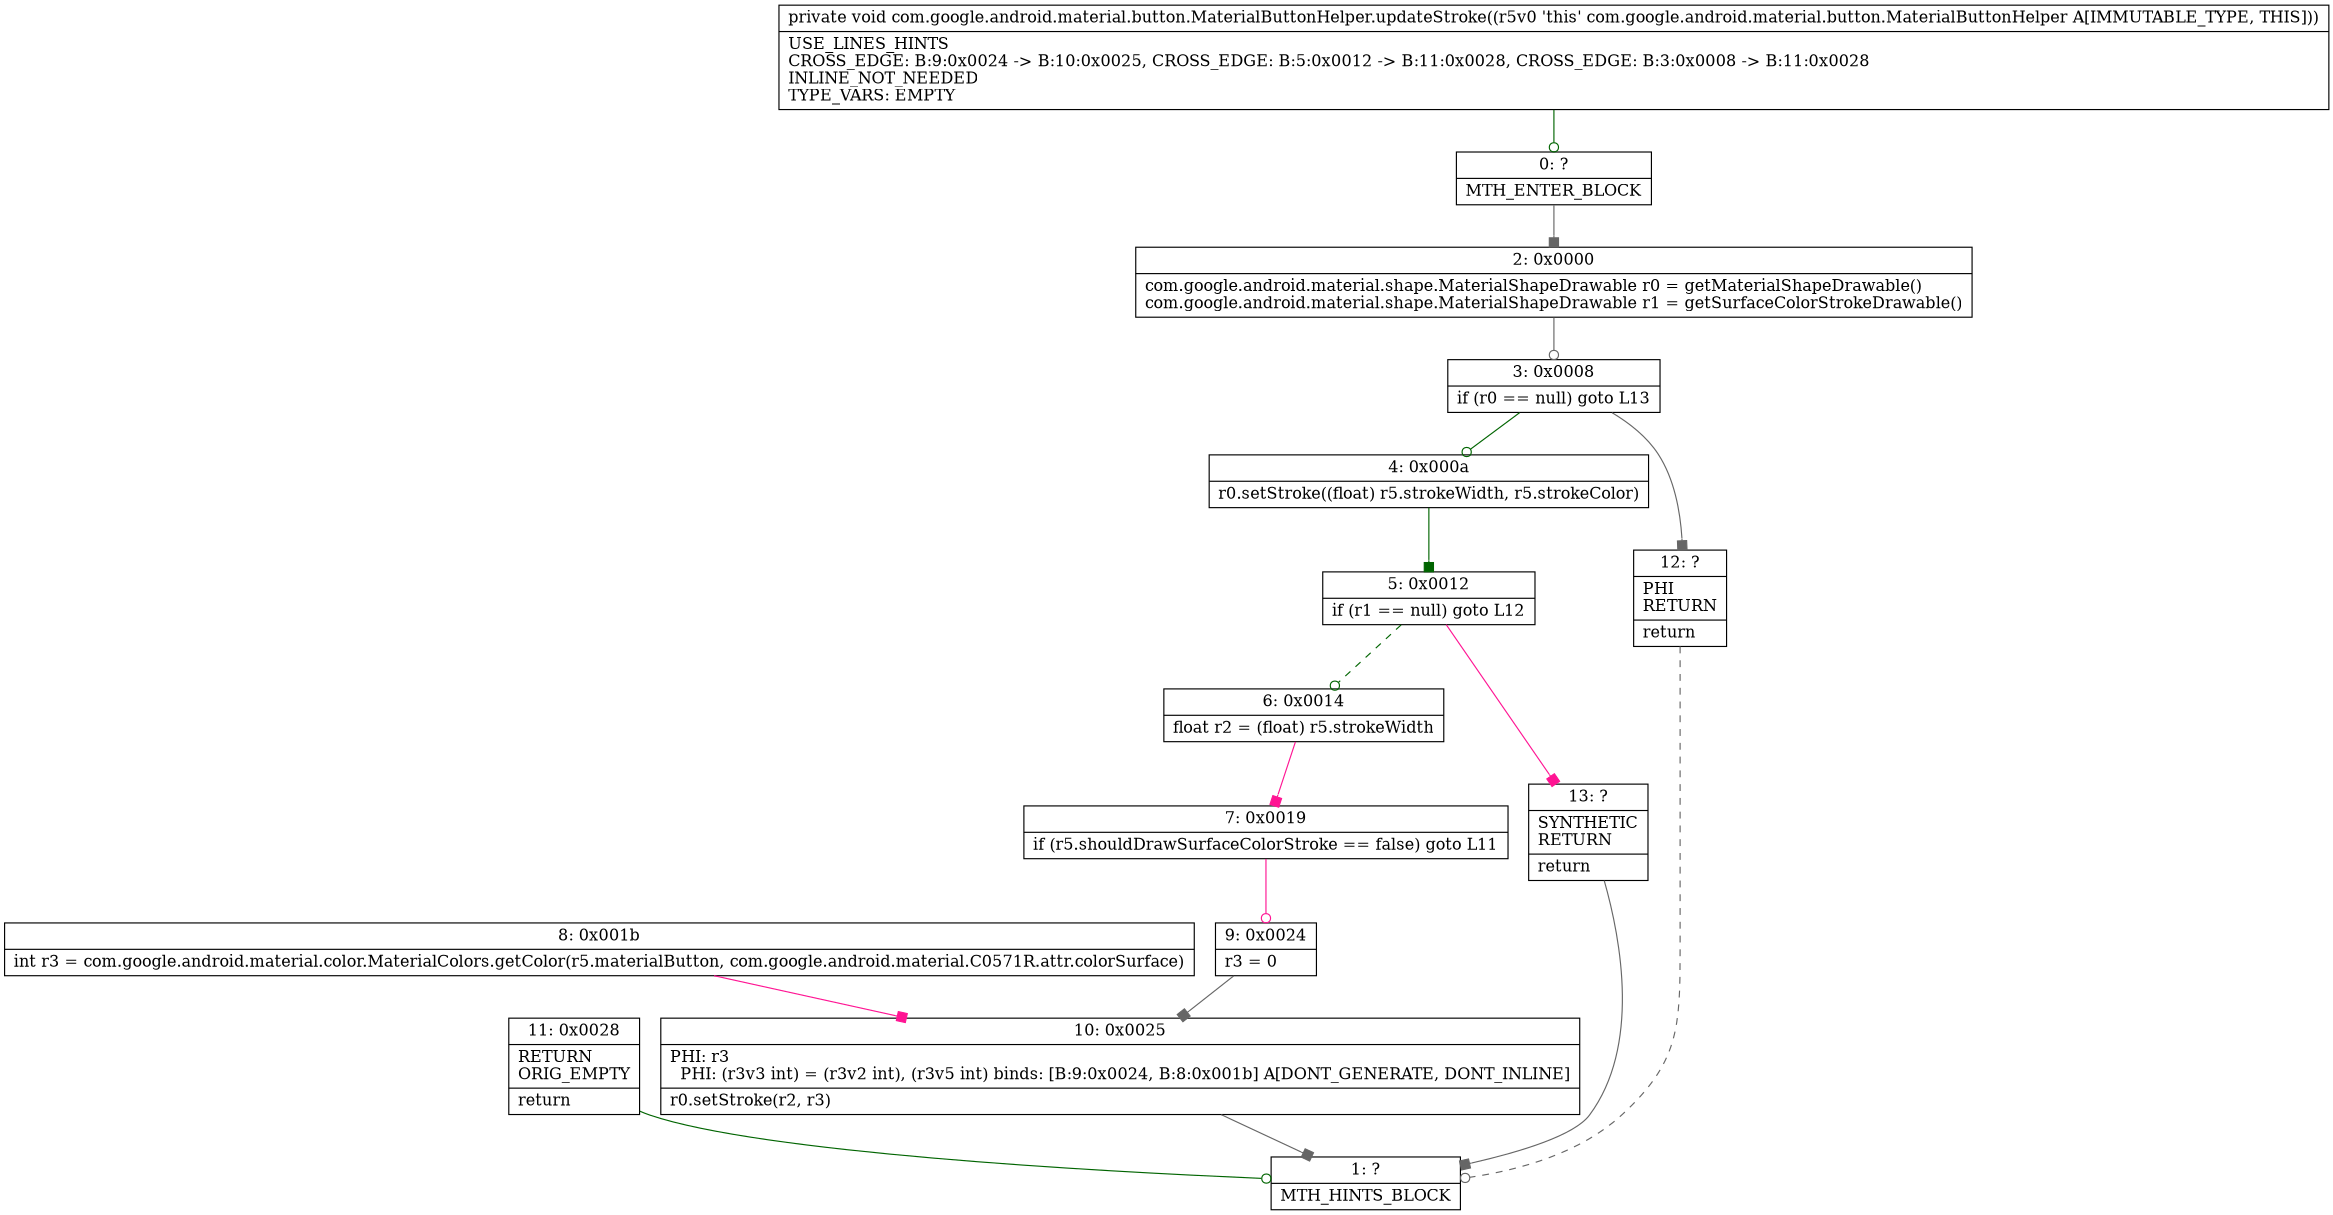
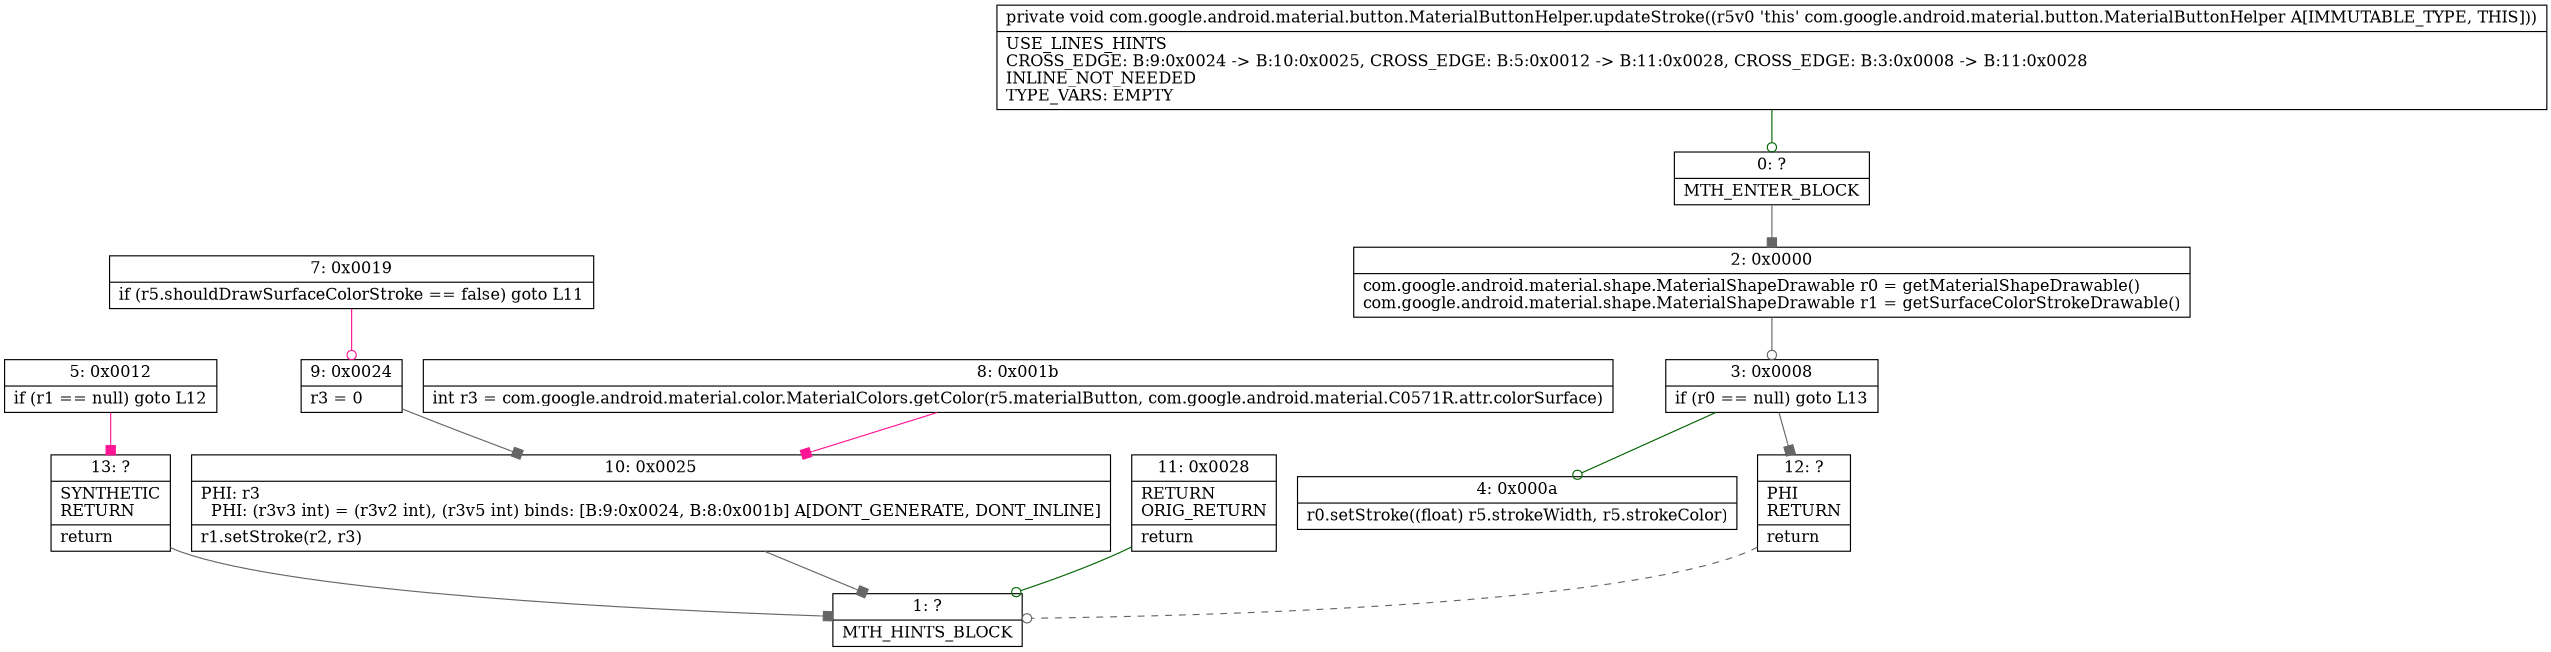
  digraph {
    node [shape=record]
    edge [arrowhead=box color=gray40]
    n1 [label="{0\:\ ?|MTH_ENTER_BLOCK\l}"]
    n2 [label="{2\:\ 0x0000|com.google.android.material.shape.MaterialShapeDrawable r0 = getMaterialShapeDrawable()\lcom.google.android.material.shape.MaterialShapeDrawable r1 = getSurfaceColorStrokeDrawable()\l}"]
    n3 [label="{3\:\ 0x0008|if (r0 == null) goto L13\l}"]
    n4 [label="{4\:\ 0x000a|r0.setStroke((float) r5.strokeWidth, r5.strokeColor)\l}"]
    n5 [label="{12\:\ ?|PHI\lRETURN\l|return\l}"]
    n6 [label="{5\:\ 0x0012|if (r1 == null) goto L12\l}"]
    n7 [label="{1\:\ ?|MTH_HINTS_BLOCK\l}"]
-   n8 [label="{6\:\ 0x0014|float r2 = (float) r5.strokeWidth\l}"]
    n9 [label="{13\:\ ?|SYNTHETIC\lRETURN\l|return\l}"]
    n10 [label="{7\:\ 0x0019|if (r5.shouldDrawSurfaceColorStroke == false) goto L11\l}"]
    n11 [label="{9\:\ 0x0024|r3 = 0\l}"]
    n12 [label="{8\:\ 0x001b|int r3 = com.google.android.material.color.MaterialColors.getColor(r5.materialButton, com.google.android.material.C0571R.attr.colorSurface)\l}"]
-   n13 [label="{10\:\ 0x0025|PHI: r3 \l  PHI: (r3v3 int) = (r3v2 int), (r3v5 int) binds: [B:9:0x0024, B:8:0x001b] A[DONT_GENERATE, DONT_INLINE]\l|r0.setStroke(r2, r3)\l}"]
-   n14 [label="{11\:\ 0x0028|RETURN\lORIG_EMPTY\l|return\l}"]
+   n13 [label="{10\:\ 0x0025|PHI: r3 \l  PHI: (r3v3 int) = (r3v2 int), (r3v5 int) binds: [B:9:0x0024, B:8:0x001b] A[DONT_GENERATE, DONT_INLINE]\l|r1.setStroke(r2, r3)\l}"]
+   n14 [label="{11\:\ 0x0028|RETURN\lORIG_RETURN\l|return\l}"]
    n15 [label="{private void com.google.android.material.button.MaterialButtonHelper.updateStroke((r5v0 'this' com.google.android.material.button.MaterialButtonHelper A[IMMUTABLE_TYPE, THIS]))  | USE_LINES_HINTS\lCROSS_EDGE: B:9:0x0024 \-\> B:10:0x0025, CROSS_EDGE: B:5:0x0012 \-\> B:11:0x0028, CROSS_EDGE: B:3:0x0008 \-\> B:11:0x0028\lINLINE_NOT_NEEDED\lTYPE_VARS: EMPTY\l}"]
    n1 -> n2
    n2 -> n3 [arrowhead=odot]
    n3 -> n4 [arrowhead=odot color=darkgreen style=solid]
    n3 -> n5
-   n4 -> n6 [color=darkgreen]
    n5 -> n7 [arrowhead=odot style=dashed]
-   n6 -> n8 [arrowhead=odot color=darkgreen style=dashed]
    n6 -> n9 [color=deeppink]
-   n8 -> n10 [color=deeppink]
    n9 -> n7
    n10 -> n11 [arrowhead=odot color=deeppink]
    n11 -> n13
    n12 -> n13 [color=deeppink]
    n13 -> n7
    n14 -> n7 [arrowhead=odot color=darkgreen]
    n15 -> n1 [arrowhead=odot color=darkgreen]
  }
